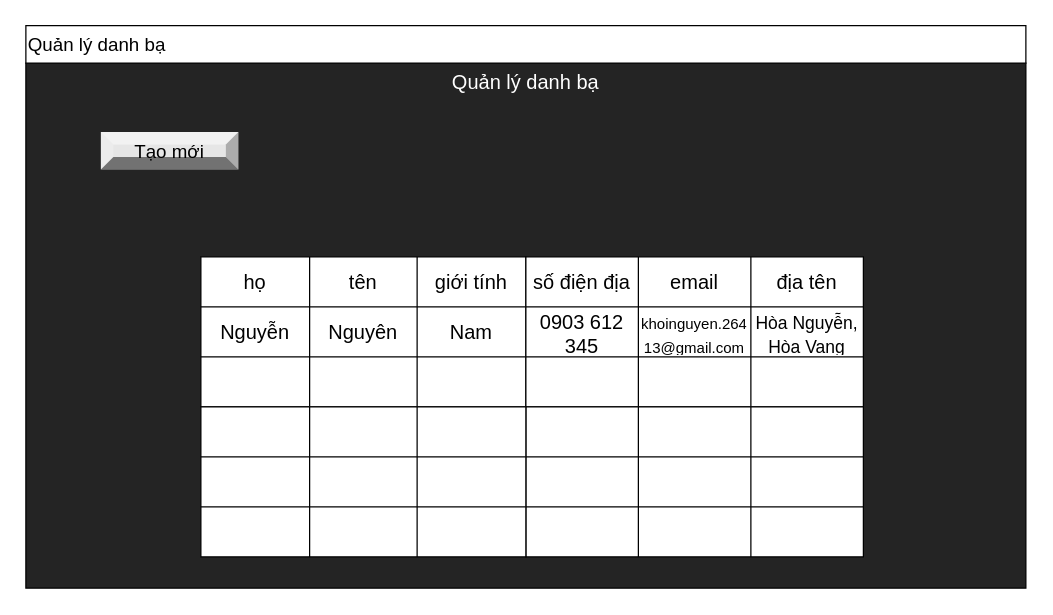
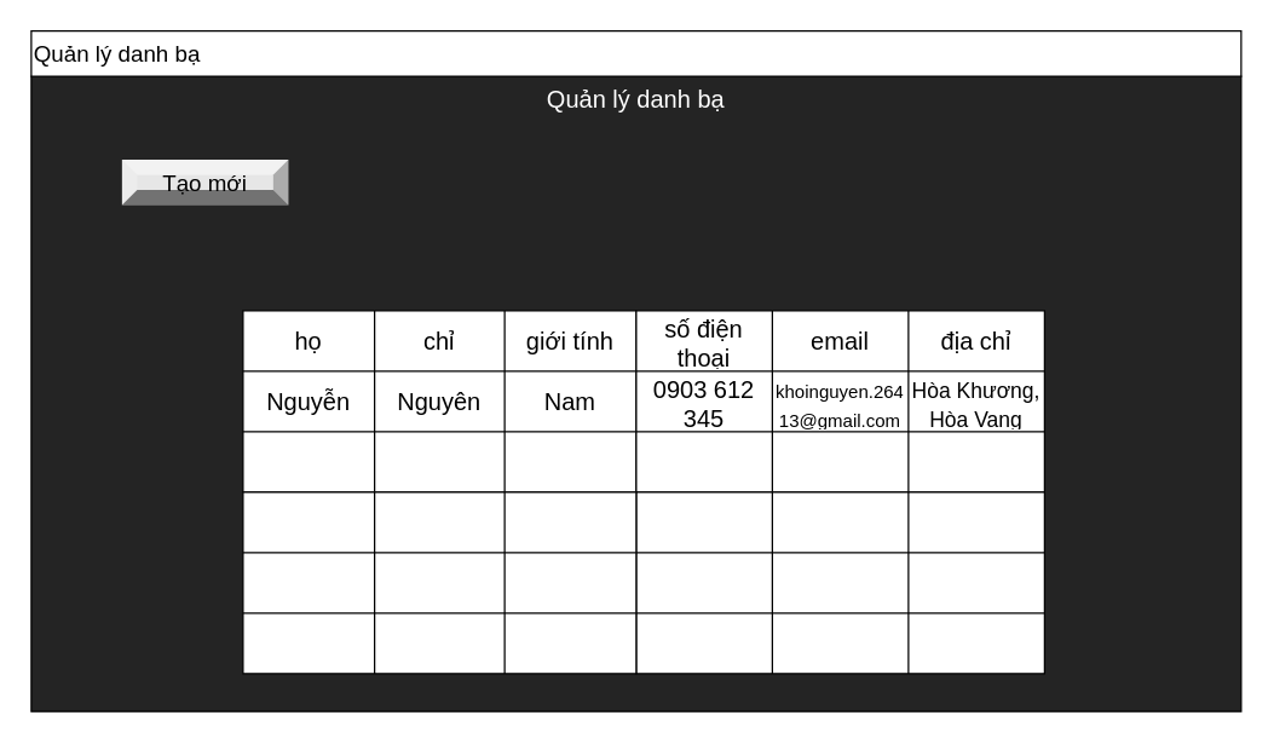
  <mxCell id="0" />
  <mxCell id="1" parent="0" />
  <mxCell id="2" value="" style="rounded=0;whiteSpace=wrap;html=1;fillColor=#242424;" parent="1" vertex="1"><mxGeometry x="20" y="50" width="800" height="420" as="geometry" /></mxCell>
  <mxCell id="3" value="" style="rounded=0;whiteSpace=wrap;html=1;" parent="1" vertex="1"><mxGeometry x="20" y="20" width="800" height="30" as="geometry" /></mxCell>
  <mxCell id="4" value="&lt;font style=&quot;font-size: 15px;&quot;&gt;Quản lý danh bạ&lt;/font&gt;" style="text;html=1;align=left;verticalAlign=middle;whiteSpace=wrap;rounded=0;" parent="1" vertex="1"><mxGeometry x="20" y="20" width="520" height="30" as="geometry" /></mxCell>
  <mxCell id="5" value="&lt;font color=&quot;#ffffff&quot; style=&quot;font-size: 16px;&quot;&gt;Quản lý danh bạ&lt;/font&gt;" style="text;html=1;align=center;verticalAlign=middle;whiteSpace=wrap;rounded=0;" parent="1" vertex="1"><mxGeometry x="20" y="50" width="800" height="30" as="geometry" /></mxCell>
  <mxCell id="6" value="" style="group" parent="1" vertex="1" connectable="0"><mxGeometry x="160" y="205" width="530" height="240" as="geometry" /></mxCell>
  <mxCell id="7" value="" style="shape=table;startSize=0;container=1;collapsible=0;childLayout=tableLayout;fontSize=16;" parent="6" vertex="1"><mxGeometry width="260" height="120" as="geometry" /></mxCell>
  <mxCell id="8" value="" style="shape=tableRow;horizontal=0;startSize=0;swimlaneHead=0;swimlaneBody=0;strokeColor=inherit;top=0;left=0;bottom=0;right=0;collapsible=0;dropTarget=0;fillColor=none;points=[[0,0.5],[1,0.5]];portConstraint=eastwest;fontSize=16;" parent="7" vertex="1"><mxGeometry width="260" height="40" as="geometry" /></mxCell>
  <mxCell id="9" value="họ" style="shape=partialRectangle;html=1;whiteSpace=wrap;connectable=0;strokeColor=inherit;overflow=hidden;fillColor=none;top=0;left=0;bottom=0;right=0;pointerEvents=1;fontSize=16;" parent="8" vertex="1"><mxGeometry width="87" height="40" as="geometry"><mxRectangle width="87" height="40" as="alternateBounds" /></mxGeometry></mxCell>
- <mxCell id="10" value="tên" style="shape=partialRectangle;html=1;whiteSpace=wrap;connectable=0;strokeColor=inherit;overflow=hidden;fillColor=none;top=0;left=0;bottom=0;right=0;pointerEvents=1;fontSize=16;" parent="8" vertex="1"><mxGeometry x="87" width="86" height="40" as="geometry"><mxRectangle width="86" height="40" as="alternateBounds" /></mxGeometry></mxCell>
+ <mxCell id="10" value="chỉ" style="shape=partialRectangle;html=1;whiteSpace=wrap;connectable=0;strokeColor=inherit;overflow=hidden;fillColor=none;top=0;left=0;bottom=0;right=0;pointerEvents=1;fontSize=16;" parent="8" vertex="1"><mxGeometry x="87" width="86" height="40" as="geometry"><mxRectangle width="86" height="40" as="alternateBounds" /></mxGeometry></mxCell>
  <mxCell id="11" value="giới tính" style="shape=partialRectangle;html=1;whiteSpace=wrap;connectable=0;strokeColor=inherit;overflow=hidden;fillColor=none;top=0;left=0;bottom=0;right=0;pointerEvents=1;fontSize=16;" parent="8" vertex="1"><mxGeometry x="173" width="87" height="40" as="geometry"><mxRectangle width="87" height="40" as="alternateBounds" /></mxGeometry></mxCell>
  <mxCell id="12" value="" style="shape=tableRow;horizontal=0;startSize=0;swimlaneHead=0;swimlaneBody=0;strokeColor=inherit;top=0;left=0;bottom=0;right=0;collapsible=0;dropTarget=0;fillColor=none;points=[[0,0.5],[1,0.5]];portConstraint=eastwest;fontSize=16;" parent="7" vertex="1"><mxGeometry y="40" width="260" height="40" as="geometry" /></mxCell>
  <mxCell id="13" value="Nguyễn" style="shape=partialRectangle;html=1;whiteSpace=wrap;connectable=0;strokeColor=inherit;overflow=hidden;fillColor=none;top=0;left=0;bottom=0;right=0;pointerEvents=1;fontSize=16;" parent="12" vertex="1"><mxGeometry width="87" height="40" as="geometry"><mxRectangle width="87" height="40" as="alternateBounds" /></mxGeometry></mxCell>
  <mxCell id="14" value="Nguyên" style="shape=partialRectangle;html=1;whiteSpace=wrap;connectable=0;strokeColor=inherit;overflow=hidden;fillColor=none;top=0;left=0;bottom=0;right=0;pointerEvents=1;fontSize=16;" parent="12" vertex="1"><mxGeometry x="87" width="86" height="40" as="geometry"><mxRectangle width="86" height="40" as="alternateBounds" /></mxGeometry></mxCell>
  <mxCell id="15" value="Nam" style="shape=partialRectangle;html=1;whiteSpace=wrap;connectable=0;strokeColor=inherit;overflow=hidden;fillColor=none;top=0;left=0;bottom=0;right=0;pointerEvents=1;fontSize=16;" parent="12" vertex="1"><mxGeometry x="173" width="87" height="40" as="geometry"><mxRectangle width="87" height="40" as="alternateBounds" /></mxGeometry></mxCell>
  <mxCell id="16" value="" style="shape=tableRow;horizontal=0;startSize=0;swimlaneHead=0;swimlaneBody=0;strokeColor=inherit;top=0;left=0;bottom=0;right=0;collapsible=0;dropTarget=0;fillColor=none;points=[[0,0.5],[1,0.5]];portConstraint=eastwest;fontSize=16;" parent="7" vertex="1"><mxGeometry y="80" width="260" height="40" as="geometry" /></mxCell>
  <mxCell id="17" value="" style="shape=partialRectangle;html=1;whiteSpace=wrap;connectable=0;strokeColor=inherit;overflow=hidden;fillColor=none;top=0;left=0;bottom=0;right=0;pointerEvents=1;fontSize=16;" parent="16" vertex="1"><mxGeometry width="87" height="40" as="geometry"><mxRectangle width="87" height="40" as="alternateBounds" /></mxGeometry></mxCell>
  <mxCell id="18" value="" style="shape=partialRectangle;html=1;whiteSpace=wrap;connectable=0;strokeColor=inherit;overflow=hidden;fillColor=none;top=0;left=0;bottom=0;right=0;pointerEvents=1;fontSize=16;" parent="16" vertex="1"><mxGeometry x="87" width="86" height="40" as="geometry"><mxRectangle width="86" height="40" as="alternateBounds" /></mxGeometry></mxCell>
  <mxCell id="19" value="" style="shape=partialRectangle;html=1;whiteSpace=wrap;connectable=0;strokeColor=inherit;overflow=hidden;fillColor=none;top=0;left=0;bottom=0;right=0;pointerEvents=1;fontSize=16;" parent="16" vertex="1"><mxGeometry x="173" width="87" height="40" as="geometry"><mxRectangle width="87" height="40" as="alternateBounds" /></mxGeometry></mxCell>
  <mxCell id="20" value="" style="shape=table;startSize=0;container=1;collapsible=0;childLayout=tableLayout;fontSize=16;" parent="6" vertex="1"><mxGeometry x="260" width="270" height="120" as="geometry" /></mxCell>
  <mxCell id="21" value="" style="shape=tableRow;horizontal=0;startSize=0;swimlaneHead=0;swimlaneBody=0;strokeColor=inherit;top=0;left=0;bottom=0;right=0;collapsible=0;dropTarget=0;fillColor=none;points=[[0,0.5],[1,0.5]];portConstraint=eastwest;fontSize=16;" parent="20" vertex="1"><mxGeometry width="270" height="40" as="geometry" /></mxCell>
- <mxCell id="22" value="số điện địa" style="shape=partialRectangle;html=1;whiteSpace=wrap;connectable=0;strokeColor=inherit;overflow=hidden;fillColor=none;top=0;left=0;bottom=0;right=0;pointerEvents=1;fontSize=16;" parent="21" vertex="1"><mxGeometry width="90" height="40" as="geometry"><mxRectangle width="90" height="40" as="alternateBounds" /></mxGeometry></mxCell>
+ <mxCell id="22" value="số điện thoại" style="shape=partialRectangle;html=1;whiteSpace=wrap;connectable=0;strokeColor=inherit;overflow=hidden;fillColor=none;top=0;left=0;bottom=0;right=0;pointerEvents=1;fontSize=16;" parent="21" vertex="1"><mxGeometry width="90" height="40" as="geometry"><mxRectangle width="90" height="40" as="alternateBounds" /></mxGeometry></mxCell>
  <mxCell id="23" value="email" style="shape=partialRectangle;html=1;whiteSpace=wrap;connectable=0;strokeColor=inherit;overflow=hidden;fillColor=none;top=0;left=0;bottom=0;right=0;pointerEvents=1;fontSize=16;" parent="21" vertex="1"><mxGeometry x="90" width="90" height="40" as="geometry"><mxRectangle width="90" height="40" as="alternateBounds" /></mxGeometry></mxCell>
- <mxCell id="24" value="địa tên" style="shape=partialRectangle;html=1;whiteSpace=wrap;connectable=0;strokeColor=inherit;overflow=hidden;fillColor=none;top=0;left=0;bottom=0;right=0;pointerEvents=1;fontSize=16;" parent="21" vertex="1"><mxGeometry x="180" width="90" height="40" as="geometry"><mxRectangle width="90" height="40" as="alternateBounds" /></mxGeometry></mxCell>
+ <mxCell id="24" value="địa chỉ" style="shape=partialRectangle;html=1;whiteSpace=wrap;connectable=0;strokeColor=inherit;overflow=hidden;fillColor=none;top=0;left=0;bottom=0;right=0;pointerEvents=1;fontSize=16;" parent="21" vertex="1"><mxGeometry x="180" width="90" height="40" as="geometry"><mxRectangle width="90" height="40" as="alternateBounds" /></mxGeometry></mxCell>
  <mxCell id="25" value="" style="shape=tableRow;horizontal=0;startSize=0;swimlaneHead=0;swimlaneBody=0;strokeColor=inherit;top=0;left=0;bottom=0;right=0;collapsible=0;dropTarget=0;fillColor=none;points=[[0,0.5],[1,0.5]];portConstraint=eastwest;fontSize=16;" parent="20" vertex="1"><mxGeometry y="40" width="270" height="40" as="geometry" /></mxCell>
  <mxCell id="26" value="0903 612 345" style="shape=partialRectangle;html=1;whiteSpace=wrap;connectable=0;strokeColor=inherit;overflow=hidden;fillColor=none;top=0;left=0;bottom=0;right=0;pointerEvents=1;fontSize=16;" parent="25" vertex="1"><mxGeometry width="90" height="40" as="geometry"><mxRectangle width="90" height="40" as="alternateBounds" /></mxGeometry></mxCell>
  <mxCell id="27" value="&lt;span style=&quot;font-size: 12px;&quot;&gt;khoinguyen.264&lt;/span&gt;&lt;div&gt;&lt;span style=&quot;font-size: 12px;&quot;&gt;13&lt;/span&gt;&lt;span style=&quot;font-size: 12px; background-color: initial;&quot;&gt;@gmail.com&lt;/span&gt;&lt;/div&gt;" style="shape=partialRectangle;html=1;whiteSpace=wrap;connectable=0;strokeColor=inherit;overflow=hidden;fillColor=none;top=0;left=0;bottom=0;right=0;pointerEvents=1;fontSize=16;" parent="25" vertex="1"><mxGeometry x="90" width="90" height="40" as="geometry"><mxRectangle width="90" height="40" as="alternateBounds" /></mxGeometry></mxCell>
- <mxCell id="28" value="&lt;font style=&quot;font-size: 14px;&quot;&gt;Hòa Nguyễn, Hòa Vang&lt;/font&gt;" style="shape=partialRectangle;html=1;whiteSpace=wrap;connectable=0;strokeColor=inherit;overflow=hidden;fillColor=none;top=0;left=0;bottom=0;right=0;pointerEvents=1;fontSize=16;" parent="25" vertex="1"><mxGeometry x="180" width="90" height="40" as="geometry"><mxRectangle width="90" height="40" as="alternateBounds" /></mxGeometry></mxCell>
+ <mxCell id="28" value="&lt;font style=&quot;font-size: 14px;&quot;&gt;Hòa Khương, Hòa Vang&lt;/font&gt;" style="shape=partialRectangle;html=1;whiteSpace=wrap;connectable=0;strokeColor=inherit;overflow=hidden;fillColor=none;top=0;left=0;bottom=0;right=0;pointerEvents=1;fontSize=16;" parent="25" vertex="1"><mxGeometry x="180" width="90" height="40" as="geometry"><mxRectangle width="90" height="40" as="alternateBounds" /></mxGeometry></mxCell>
  <mxCell id="29" value="" style="shape=tableRow;horizontal=0;startSize=0;swimlaneHead=0;swimlaneBody=0;strokeColor=inherit;top=0;left=0;bottom=0;right=0;collapsible=0;dropTarget=0;fillColor=none;points=[[0,0.5],[1,0.5]];portConstraint=eastwest;fontSize=16;" parent="20" vertex="1"><mxGeometry y="80" width="270" height="40" as="geometry" /></mxCell>
  <mxCell id="30" value="" style="shape=partialRectangle;html=1;whiteSpace=wrap;connectable=0;strokeColor=inherit;overflow=hidden;fillColor=none;top=0;left=0;bottom=0;right=0;pointerEvents=1;fontSize=16;" parent="29" vertex="1"><mxGeometry width="90" height="40" as="geometry"><mxRectangle width="90" height="40" as="alternateBounds" /></mxGeometry></mxCell>
  <mxCell id="31" value="" style="shape=partialRectangle;html=1;whiteSpace=wrap;connectable=0;strokeColor=inherit;overflow=hidden;fillColor=none;top=0;left=0;bottom=0;right=0;pointerEvents=1;fontSize=16;" parent="29" vertex="1"><mxGeometry x="90" width="90" height="40" as="geometry"><mxRectangle width="90" height="40" as="alternateBounds" /></mxGeometry></mxCell>
  <mxCell id="32" value="" style="shape=partialRectangle;html=1;whiteSpace=wrap;connectable=0;strokeColor=inherit;overflow=hidden;fillColor=none;top=0;left=0;bottom=0;right=0;pointerEvents=1;fontSize=16;" parent="29" vertex="1"><mxGeometry x="180" width="90" height="40" as="geometry"><mxRectangle width="90" height="40" as="alternateBounds" /></mxGeometry></mxCell>
  <mxCell id="33" value="" style="shape=table;startSize=0;container=1;collapsible=0;childLayout=tableLayout;fontSize=16;" parent="6" vertex="1"><mxGeometry x="260" y="120" width="270" height="120" as="geometry" /></mxCell>
  <mxCell id="34" value="" style="shape=tableRow;horizontal=0;startSize=0;swimlaneHead=0;swimlaneBody=0;strokeColor=inherit;top=0;left=0;bottom=0;right=0;collapsible=0;dropTarget=0;fillColor=none;points=[[0,0.5],[1,0.5]];portConstraint=eastwest;fontSize=16;" parent="33" vertex="1"><mxGeometry width="270" height="40" as="geometry" /></mxCell>
  <mxCell id="35" value="" style="shape=partialRectangle;html=1;whiteSpace=wrap;connectable=0;strokeColor=inherit;overflow=hidden;fillColor=none;top=0;left=0;bottom=0;right=0;pointerEvents=1;fontSize=16;" parent="34" vertex="1"><mxGeometry width="90" height="40" as="geometry"><mxRectangle width="90" height="40" as="alternateBounds" /></mxGeometry></mxCell>
  <mxCell id="36" value="" style="shape=partialRectangle;html=1;whiteSpace=wrap;connectable=0;strokeColor=inherit;overflow=hidden;fillColor=none;top=0;left=0;bottom=0;right=0;pointerEvents=1;fontSize=16;" parent="34" vertex="1"><mxGeometry x="90" width="90" height="40" as="geometry"><mxRectangle width="90" height="40" as="alternateBounds" /></mxGeometry></mxCell>
  <mxCell id="37" value="" style="shape=partialRectangle;html=1;whiteSpace=wrap;connectable=0;strokeColor=inherit;overflow=hidden;fillColor=none;top=0;left=0;bottom=0;right=0;pointerEvents=1;fontSize=16;" parent="34" vertex="1"><mxGeometry x="180" width="90" height="40" as="geometry"><mxRectangle width="90" height="40" as="alternateBounds" /></mxGeometry></mxCell>
  <mxCell id="38" value="" style="shape=tableRow;horizontal=0;startSize=0;swimlaneHead=0;swimlaneBody=0;strokeColor=inherit;top=0;left=0;bottom=0;right=0;collapsible=0;dropTarget=0;fillColor=none;points=[[0,0.5],[1,0.5]];portConstraint=eastwest;fontSize=16;" parent="33" vertex="1"><mxGeometry y="40" width="270" height="40" as="geometry" /></mxCell>
  <mxCell id="39" value="" style="shape=partialRectangle;html=1;whiteSpace=wrap;connectable=0;strokeColor=inherit;overflow=hidden;fillColor=none;top=0;left=0;bottom=0;right=0;pointerEvents=1;fontSize=16;" parent="38" vertex="1"><mxGeometry width="90" height="40" as="geometry"><mxRectangle width="90" height="40" as="alternateBounds" /></mxGeometry></mxCell>
  <mxCell id="40" value="" style="shape=partialRectangle;html=1;whiteSpace=wrap;connectable=0;strokeColor=inherit;overflow=hidden;fillColor=none;top=0;left=0;bottom=0;right=0;pointerEvents=1;fontSize=16;" parent="38" vertex="1"><mxGeometry x="90" width="90" height="40" as="geometry"><mxRectangle width="90" height="40" as="alternateBounds" /></mxGeometry></mxCell>
  <mxCell id="41" value="" style="shape=partialRectangle;html=1;whiteSpace=wrap;connectable=0;strokeColor=inherit;overflow=hidden;fillColor=none;top=0;left=0;bottom=0;right=0;pointerEvents=1;fontSize=16;" parent="38" vertex="1"><mxGeometry x="180" width="90" height="40" as="geometry"><mxRectangle width="90" height="40" as="alternateBounds" /></mxGeometry></mxCell>
  <mxCell id="42" value="" style="shape=tableRow;horizontal=0;startSize=0;swimlaneHead=0;swimlaneBody=0;strokeColor=inherit;top=0;left=0;bottom=0;right=0;collapsible=0;dropTarget=0;fillColor=none;points=[[0,0.5],[1,0.5]];portConstraint=eastwest;fontSize=16;" parent="33" vertex="1"><mxGeometry y="80" width="270" height="40" as="geometry" /></mxCell>
  <mxCell id="43" value="" style="shape=partialRectangle;html=1;whiteSpace=wrap;connectable=0;strokeColor=inherit;overflow=hidden;fillColor=none;top=0;left=0;bottom=0;right=0;pointerEvents=1;fontSize=16;" parent="42" vertex="1"><mxGeometry width="90" height="40" as="geometry"><mxRectangle width="90" height="40" as="alternateBounds" /></mxGeometry></mxCell>
  <mxCell id="44" value="" style="shape=partialRectangle;html=1;whiteSpace=wrap;connectable=0;strokeColor=inherit;overflow=hidden;fillColor=none;top=0;left=0;bottom=0;right=0;pointerEvents=1;fontSize=16;" parent="42" vertex="1"><mxGeometry x="90" width="90" height="40" as="geometry"><mxRectangle width="90" height="40" as="alternateBounds" /></mxGeometry></mxCell>
  <mxCell id="45" value="" style="shape=partialRectangle;html=1;whiteSpace=wrap;connectable=0;strokeColor=inherit;overflow=hidden;fillColor=none;top=0;left=0;bottom=0;right=0;pointerEvents=1;fontSize=16;" parent="42" vertex="1"><mxGeometry x="180" width="90" height="40" as="geometry"><mxRectangle width="90" height="40" as="alternateBounds" /></mxGeometry></mxCell>
  <mxCell id="46" value="" style="shape=table;startSize=0;container=1;collapsible=0;childLayout=tableLayout;fontSize=16;" parent="6" vertex="1"><mxGeometry y="120" width="260" height="120" as="geometry" /></mxCell>
  <mxCell id="47" value="" style="shape=tableRow;horizontal=0;startSize=0;swimlaneHead=0;swimlaneBody=0;strokeColor=inherit;top=0;left=0;bottom=0;right=0;collapsible=0;dropTarget=0;fillColor=none;points=[[0,0.5],[1,0.5]];portConstraint=eastwest;fontSize=16;" parent="46" vertex="1"><mxGeometry width="260" height="40" as="geometry" /></mxCell>
  <mxCell id="48" value="" style="shape=partialRectangle;html=1;whiteSpace=wrap;connectable=0;strokeColor=inherit;overflow=hidden;fillColor=none;top=0;left=0;bottom=0;right=0;pointerEvents=1;fontSize=16;" parent="47" vertex="1"><mxGeometry width="87" height="40" as="geometry"><mxRectangle width="87" height="40" as="alternateBounds" /></mxGeometry></mxCell>
  <mxCell id="49" value="" style="shape=partialRectangle;html=1;whiteSpace=wrap;connectable=0;strokeColor=inherit;overflow=hidden;fillColor=none;top=0;left=0;bottom=0;right=0;pointerEvents=1;fontSize=16;" parent="47" vertex="1"><mxGeometry x="87" width="86" height="40" as="geometry"><mxRectangle width="86" height="40" as="alternateBounds" /></mxGeometry></mxCell>
  <mxCell id="50" value="" style="shape=partialRectangle;html=1;whiteSpace=wrap;connectable=0;strokeColor=inherit;overflow=hidden;fillColor=none;top=0;left=0;bottom=0;right=0;pointerEvents=1;fontSize=16;" parent="47" vertex="1"><mxGeometry x="173" width="87" height="40" as="geometry"><mxRectangle width="87" height="40" as="alternateBounds" /></mxGeometry></mxCell>
  <mxCell id="51" value="" style="shape=tableRow;horizontal=0;startSize=0;swimlaneHead=0;swimlaneBody=0;strokeColor=inherit;top=0;left=0;bottom=0;right=0;collapsible=0;dropTarget=0;fillColor=none;points=[[0,0.5],[1,0.5]];portConstraint=eastwest;fontSize=16;" parent="46" vertex="1"><mxGeometry y="40" width="260" height="40" as="geometry" /></mxCell>
  <mxCell id="52" value="" style="shape=partialRectangle;html=1;whiteSpace=wrap;connectable=0;strokeColor=inherit;overflow=hidden;fillColor=none;top=0;left=0;bottom=0;right=0;pointerEvents=1;fontSize=16;" parent="51" vertex="1"><mxGeometry width="87" height="40" as="geometry"><mxRectangle width="87" height="40" as="alternateBounds" /></mxGeometry></mxCell>
  <mxCell id="53" value="" style="shape=partialRectangle;html=1;whiteSpace=wrap;connectable=0;strokeColor=inherit;overflow=hidden;fillColor=none;top=0;left=0;bottom=0;right=0;pointerEvents=1;fontSize=16;" parent="51" vertex="1"><mxGeometry x="87" width="86" height="40" as="geometry"><mxRectangle width="86" height="40" as="alternateBounds" /></mxGeometry></mxCell>
  <mxCell id="54" value="" style="shape=partialRectangle;html=1;whiteSpace=wrap;connectable=0;strokeColor=inherit;overflow=hidden;fillColor=none;top=0;left=0;bottom=0;right=0;pointerEvents=1;fontSize=16;" parent="51" vertex="1"><mxGeometry x="173" width="87" height="40" as="geometry"><mxRectangle width="87" height="40" as="alternateBounds" /></mxGeometry></mxCell>
  <mxCell id="55" value="" style="shape=tableRow;horizontal=0;startSize=0;swimlaneHead=0;swimlaneBody=0;strokeColor=inherit;top=0;left=0;bottom=0;right=0;collapsible=0;dropTarget=0;fillColor=none;points=[[0,0.5],[1,0.5]];portConstraint=eastwest;fontSize=16;" parent="46" vertex="1"><mxGeometry y="80" width="260" height="40" as="geometry" /></mxCell>
  <mxCell id="56" value="" style="shape=partialRectangle;html=1;whiteSpace=wrap;connectable=0;strokeColor=inherit;overflow=hidden;fillColor=none;top=0;left=0;bottom=0;right=0;pointerEvents=1;fontSize=16;" parent="55" vertex="1"><mxGeometry width="87" height="40" as="geometry"><mxRectangle width="87" height="40" as="alternateBounds" /></mxGeometry></mxCell>
  <mxCell id="57" value="" style="shape=partialRectangle;html=1;whiteSpace=wrap;connectable=0;strokeColor=inherit;overflow=hidden;fillColor=none;top=0;left=0;bottom=0;right=0;pointerEvents=1;fontSize=16;" parent="55" vertex="1"><mxGeometry x="87" width="86" height="40" as="geometry"><mxRectangle width="86" height="40" as="alternateBounds" /></mxGeometry></mxCell>
  <mxCell id="58" value="" style="shape=partialRectangle;html=1;whiteSpace=wrap;connectable=0;strokeColor=inherit;overflow=hidden;fillColor=none;top=0;left=0;bottom=0;right=0;pointerEvents=1;fontSize=16;" parent="55" vertex="1"><mxGeometry x="173" width="87" height="40" as="geometry"><mxRectangle width="87" height="40" as="alternateBounds" /></mxGeometry></mxCell>
  <mxCell id="59" value="&lt;span style=&quot;font-size: 15px;&quot;&gt;Tạo mới&lt;/span&gt;" style="labelPosition=center;verticalLabelPosition=middle;align=center;html=1;shape=mxgraph.basic.shaded_button;dx=10;fillColor=#E6E6E6;strokeColor=none;whiteSpace=wrap;" vertex="1" parent="1"><mxGeometry x="80" y="105" width="110" height="30" as="geometry" /></mxCell>
